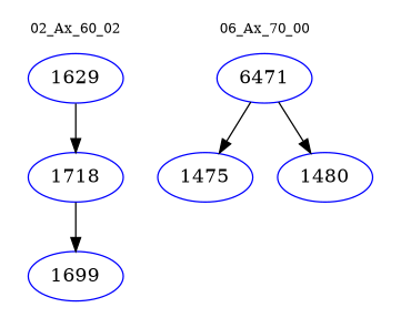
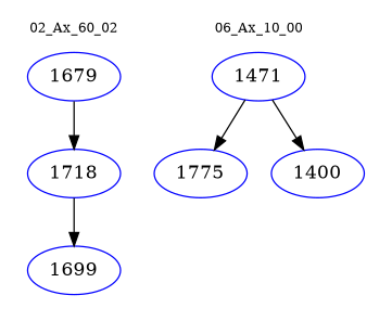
  digraph {
    node [color=blue]
    edge [color=black]
-   n1 [label=1629]
+   n1 [label=1679]
    n2 [label=1699]
    n3 [label=1718]
-   n4 [label=6471]
-   n5 [label=1475]
-   n6 [label=1480]
+   n4 [label=1471]
+   n5 [label=1775]
+   n6 [label=1400]
    subgraph cluster_1 {
      color=white
      fontsize=10
      label="02_Ax_60_02"
      n1
      n2
      n3
    }
    subgraph cluster_2 {
      color=white
      fontsize=10
-     label="06_Ax_70_00"
+     label="06_Ax_10_00"
      n4
      n5
      n6
    }
    n1 -> n3
    n3 -> n2
    n4 -> n5
    n4 -> n6
  }
